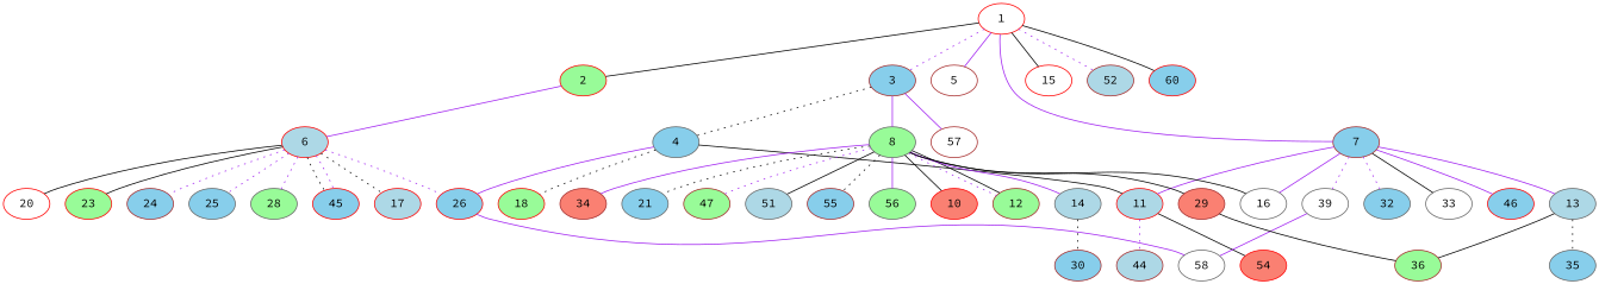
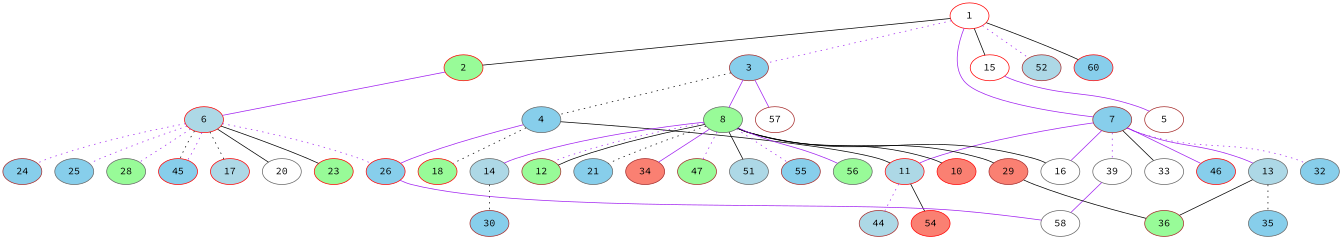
  graph {
    fontname="Source Code Pro"
    node [color=red fillcolor=skyblue fontname="Source Code Pro" style=filled]
    edge [color=purple fontname="Source Code Pro" style=solid]
    1 [fillcolor=white super="+48"]
    2 [fillcolor=palegreen]
    3 [color=brown super="+50"]
    5 [color=brown fillcolor=white super="+42"]
    7 [color=brown super="+53"]
    15 [fillcolor=white]
    52 [color=brown fillcolor=lightblue]
    60
    6 [fillcolor=lightblue super="+19"]
    4 [color=gray40]
    8 [color=gray40 fillcolor=palegreen super="+9"]
    57 [color=brown fillcolor=white]
    11 [fillcolor=lightblue super="+41"]
    13 [color=gray40 fillcolor=lightblue super="+22"]
    16 [color=gray40 fillcolor=white super="+37"]
    32 [color=gray40]
    33 [color=gray40 fillcolor=white]
    39 [color=gray40 fillcolor=white]
    46
    26 [super="+43"]
    17 [fillcolor=lightblue]
-   20 [fillcolor=white super="+49"]
+   20 [color=gray40 fillcolor=white super="+49"]
    23 [fillcolor=palegreen super="+40"]
    24 [color=brown]
    25 [color=gray40]
    28 [color=gray40 fillcolor=palegreen]
    45
    18 [fillcolor=palegreen super="+31"]
    10 [fillcolor=salmon super="+27"]
    12 [color=brown fillcolor=palegreen super="+38"]
    14 [color=gray40 fillcolor=lightblue]
    21 [color=gray40]
    29 [color=brown fillcolor=salmon]
    34 [color=brown fillcolor=salmon]
    47 [color=brown fillcolor=palegreen]
    51 [color=gray40 fillcolor=lightblue]
    55 [color=brown]
    56 [color=gray40 fillcolor=palegreen super="+59"]
    44 [color=brown fillcolor=lightblue]
    54 [fillcolor=salmon]
    58 [color=gray40 fillcolor=white]
    35 [color=gray40]
    36 [color=brown fillcolor=palegreen]
    30 [color=brown]
    1 -- 2 [color=black]
    1 -- 3 [style=dotted]
-   1 -- 5
+   15 -- 5
    1 -- 7
    1 -- 15 [color=black]
    1 -- 52 [style=dotted]
    1 -- 60 [color=black]
    2 -- 6
    3 -- 4 [color=black style=dotted]
    3 -- 8
    3 -- 57
    7 -- 11
    7 -- 13
    7 -- 16
    7 -- 32 [style=dotted]
    7 -- 33 [color=black]
    7 -- 39 [style=dotted]
    7 -- 46
    6 -- 26 [style=dotted]
    6 -- 17 [color=black style=dotted]
    6 -- 20 [color=black]
    6 -- 23 [color=black]
    6 -- 24 [style=dotted]
    6 -- 25 [style=dotted]
    6 -- 28 [style=dotted]
    6 -- 45 [color=black style=dotted]
    6 -- 45 [style=dotted]
    4 -- 11 [color=black]
    4 -- 26
    4 -- 18 [color=black style=dotted]
    8 -- 16 [color=black]
    8 -- 10 [color=black]
    8 -- 12 [style=dotted]
    8 -- 12 [color=black]
    8 -- 14
    8 -- 21 [color=black style=dotted]
    8 -- 29 [color=black]
    8 -- 34
    8 -- 47 [style=dotted]
    8 -- 51 [color=black]
-   8 -- 55 [color=black style=dotted]
+   8 -- 55 [style=dotted]
    8 -- 56
    11 -- 44 [style=dotted]
    11 -- 54 [color=black]
    13 -- 35 [color=black style=dotted]
    13 -- 36 [color=black]
    39 -- 58
    26 -- 58
    14 -- 30 [color=black style=dotted]
    29 -- 36 [color=black]
  }
